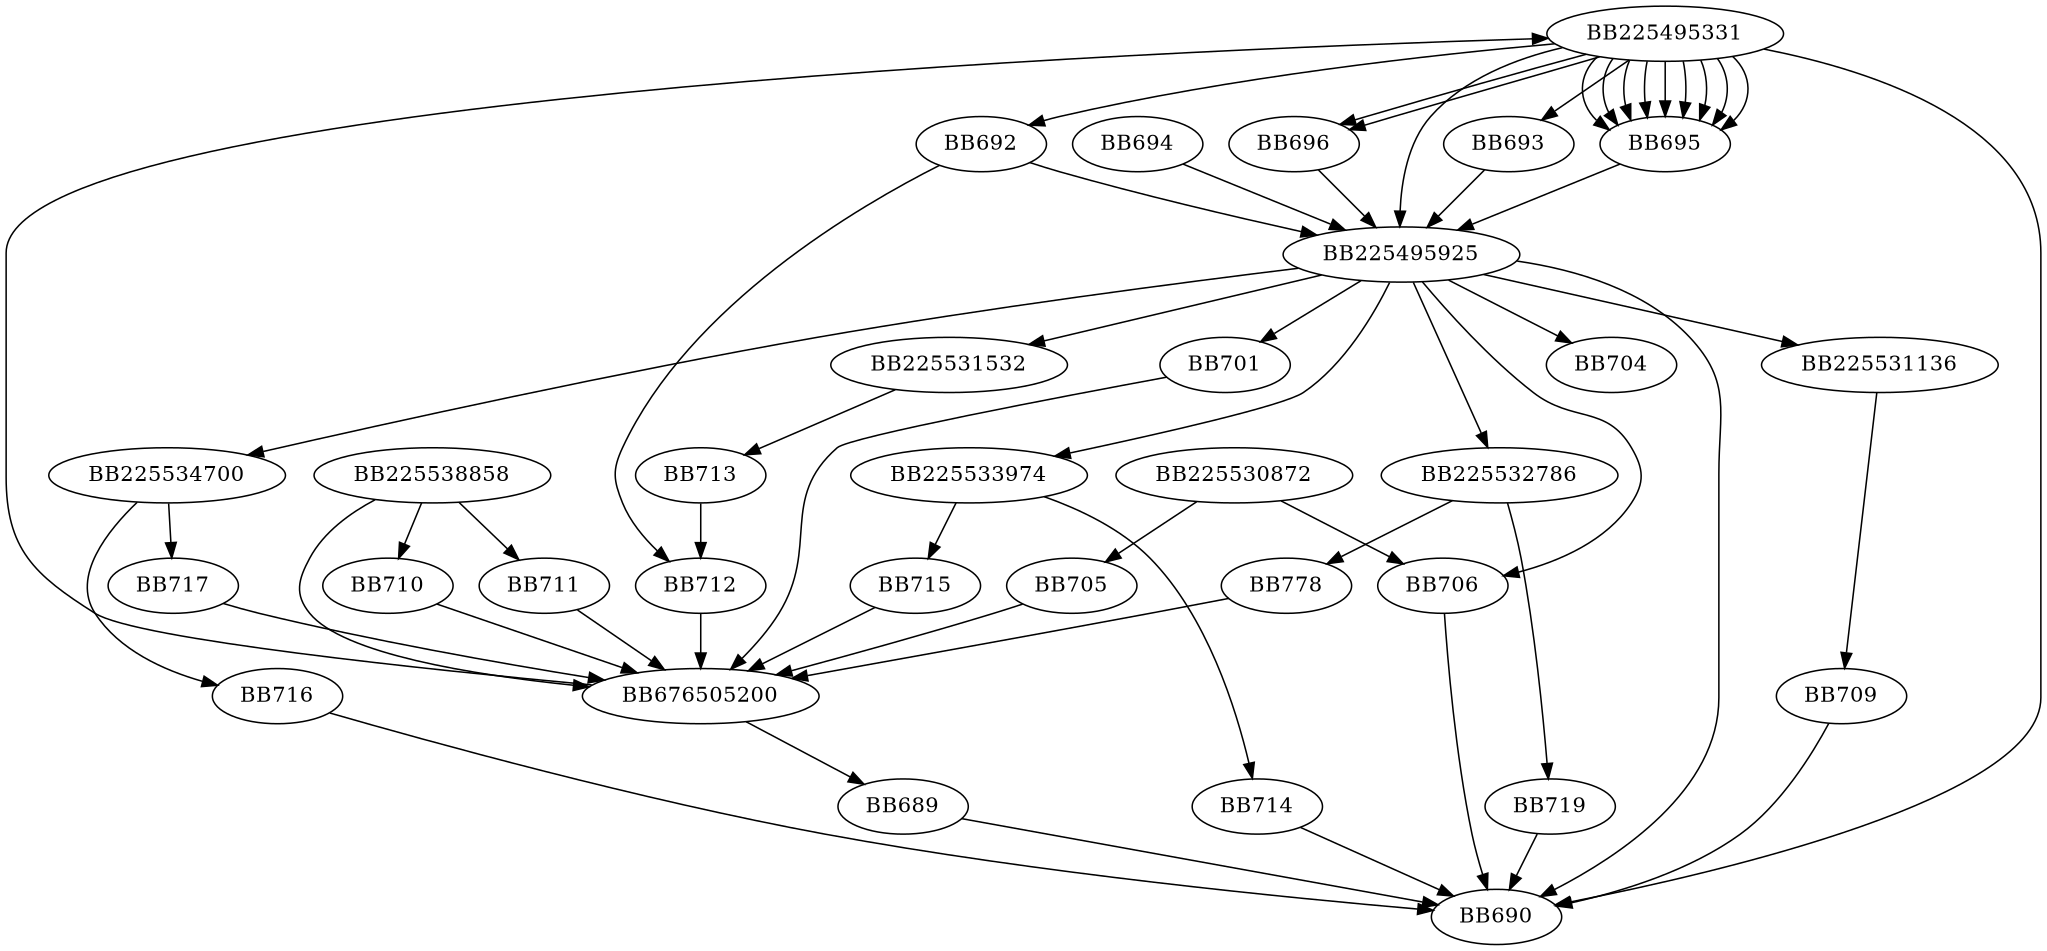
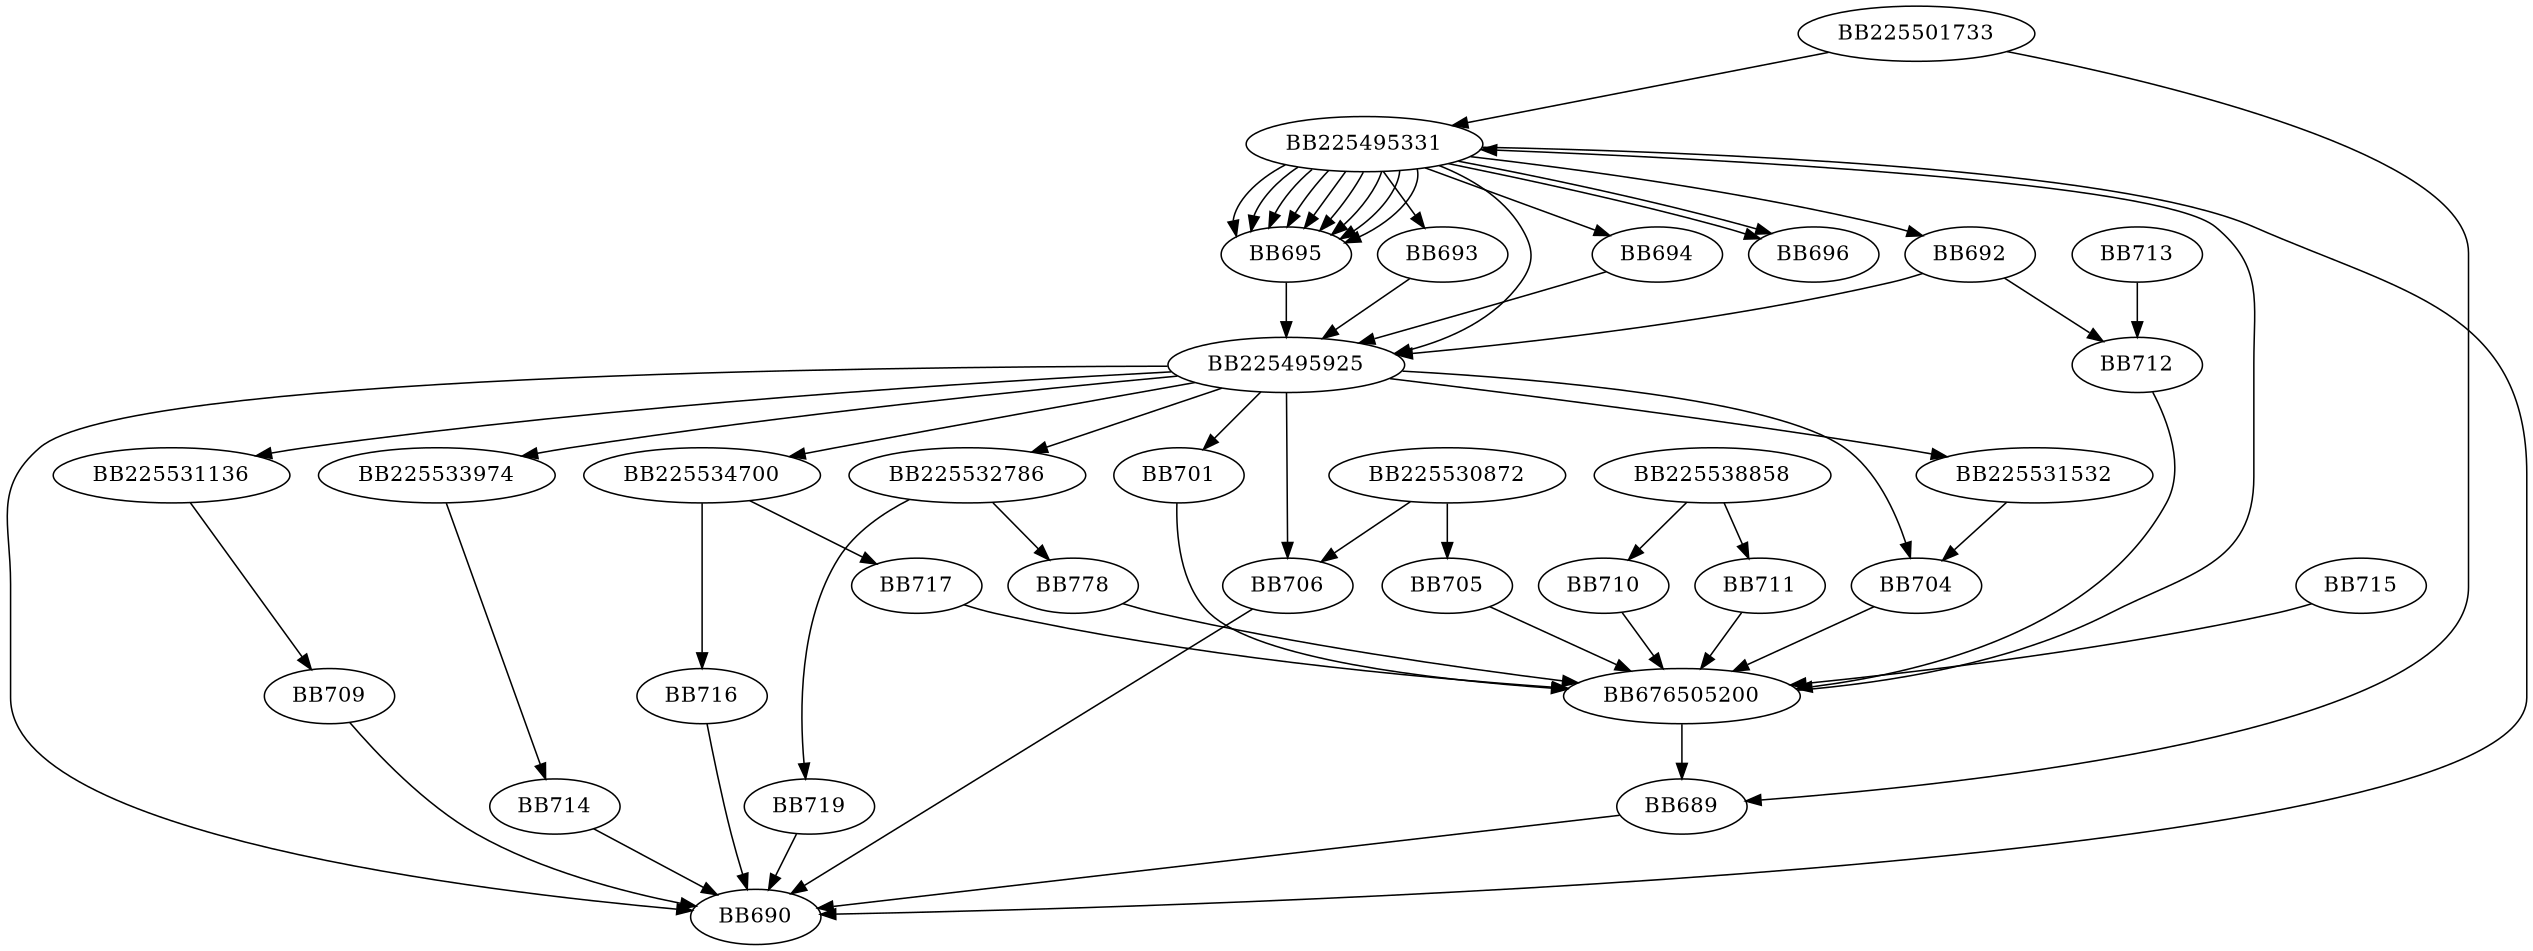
  digraph {
+   BB225501733
    BB225495331
    BB689
    BB690
    BB225495925
    BB692
    BB693
    BB694
    BB695
    BB696
    BB225531136
    BB225531532
    BB225533974
    BB701
    BB225534700
    BB225532786
    BB704
    BB706
    BB712
    BB225530872
    BB705
    BB709
    BB713
    BB714
    BB715
    BB676505200
    BB716
    BB717
    n29 [label=BB778]
    BB719
    BB225538858
    BB710
    BB711
+   BB225501733 -> BB225495331
+   BB225501733 -> BB689
    BB225495331 -> BB690
    BB225495331 -> BB225495925
    BB225495331 -> BB692
    BB225495331 -> BB693
+   BB225495331 -> BB694
    BB225495331 -> BB695
    BB225495331 -> BB695
    BB225495331 -> BB695
    BB225495331 -> BB695
    BB225495331 -> BB695
    BB225495331 -> BB695
    BB225495331 -> BB695
    BB225495331 -> BB695
    BB225495331 -> BB695
    BB225495331 -> BB696
    BB225495331 -> BB696
    BB689 -> BB690
    BB225495925 -> BB690
    BB225495925 -> BB225531136
    BB225495925 -> BB225531532
    BB225495925 -> BB225533974
    BB225495925 -> BB701
    BB225495925 -> BB225534700
    BB225495925 -> BB225532786
    BB225495925 -> BB704
    BB225495925 -> BB706
    BB692 -> BB225495925
    BB692 -> BB712
    BB693 -> BB225495925
    BB694 -> BB225495925
    BB695 -> BB225495925
-   BB696 -> BB225495925
    BB225531136 -> BB709
-   BB225531532 -> BB713
+   BB225531532 -> BB704
    BB225533974 -> BB714
-   BB225533974 -> BB715
    BB701 -> BB676505200
    BB225534700 -> BB716
    BB225534700 -> BB717
    BB225532786 -> n29
    BB225532786 -> BB719
-   BB225538858 -> BB676505200
+   BB704 -> BB676505200
    BB706 -> BB690
    BB712 -> BB676505200
    BB225530872 -> BB706
    BB225530872 -> BB705
    BB705 -> BB676505200
    BB709 -> BB690
    BB713 -> BB712
    BB714 -> BB690
    BB715 -> BB676505200
    BB676505200 -> BB225495331
    BB676505200 -> BB689
    BB716 -> BB690
    BB717 -> BB676505200
    n29 -> BB676505200
    BB719 -> BB690
    BB225538858 -> BB710
    BB225538858 -> BB711
    BB710 -> BB676505200
    BB711 -> BB676505200
  }
